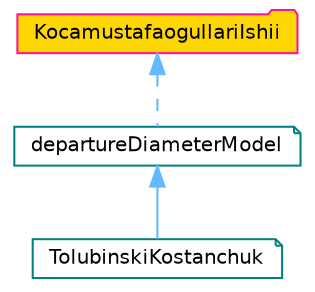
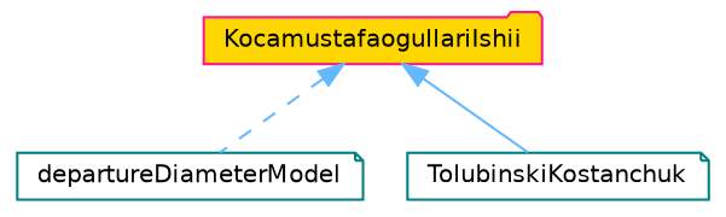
  digraph {
    node [color=teal fillcolor=white fontname=Helvetica fontsize=10 shape=note style=filled]
    edge [color=steelblue1 dir=back fontname=Helvetica fontsize=10 labelfontname=Helvetica labelfontsize=10]
    n1 [fontcolor=black height=0.2 label=departureDiameterModel width=0.4]
    n2 [height=0.2 label=TolubinskiKostanchuk width=0.4]
    n3 [color=deeppink fillcolor=gold height=0.2 label=KocamustafaogullariIshii shape=folder width=0.4]
-   n1 -> n2 [style=solid]
+   n3 -> n2 [style=solid]
    n3 -> n1 [style=dashed]
  }
